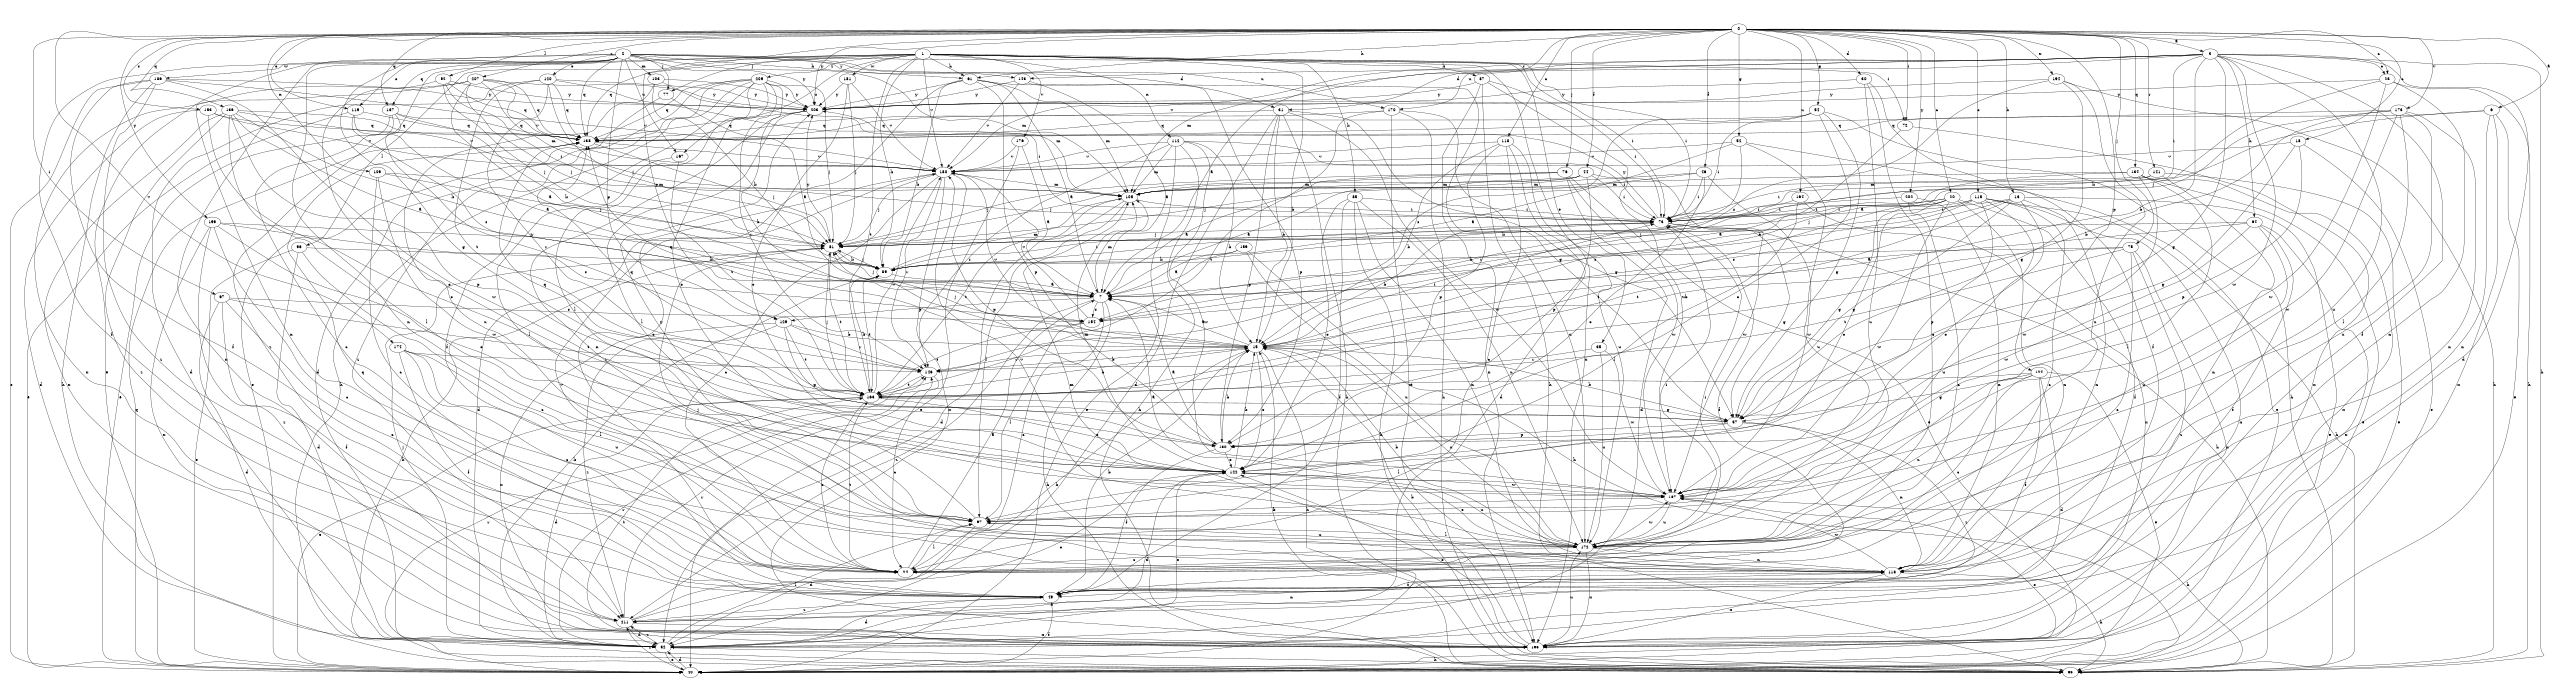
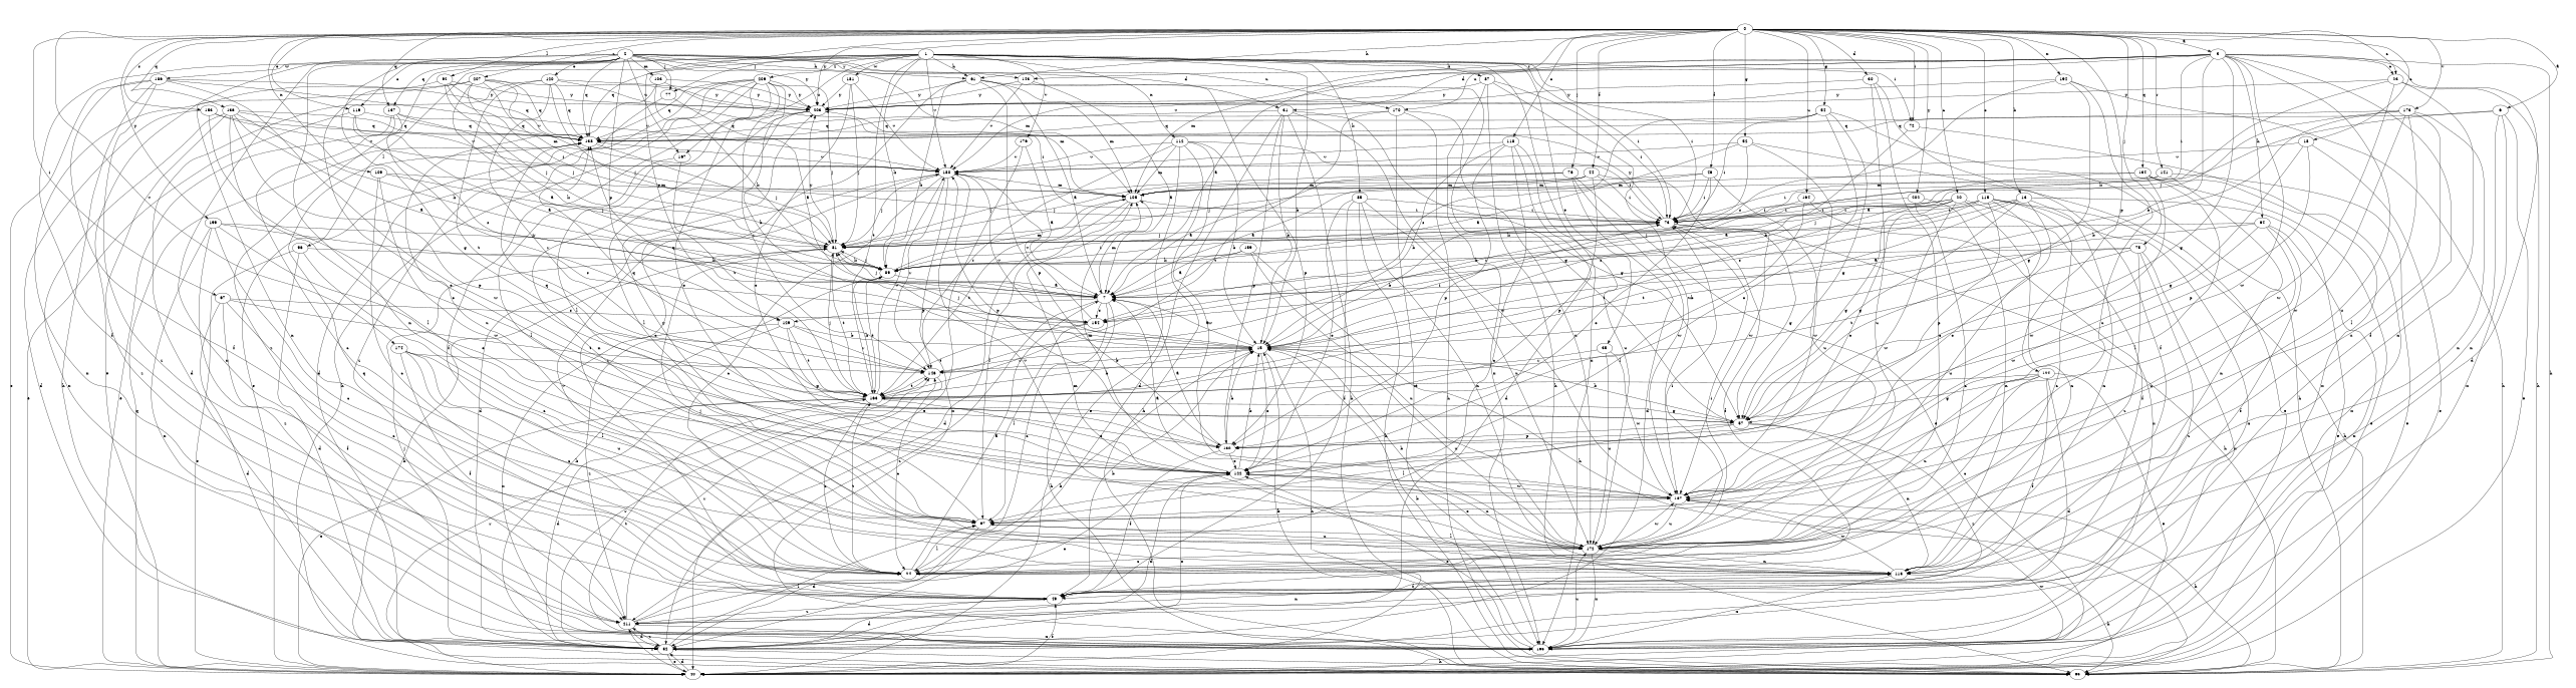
  strict digraph {
    0
    3
    6
    7
    13
    18
    20
    23
    30
    44
    46
    52
    54
    61
    67
    72
    75
    76
    92
    109
    115
    118
    119
    124
    129
    134
    136
    137
    141
    153
    164
    173
    174
    194
    199
    202
    203
    207
    15
    73
    180
    31
    49
    57
    105
    143
    170
    32
    64
    65
    172
    187
    138
    195
    40
    113
    81
    211
    24
    154
    163
    122
    130
    89
    146
    97
    159
    1
    35
    77
    85
    87
    96
    112
    167
    176
    181
    209
    2
    103
    120
    186
    0 -> 3 [label=a]
    0 -> 6 [label=a]
    0 -> 7 [label=a]
    0 -> 13 [label=b]
    0 -> 18 [label=c]
    0 -> 20 [label=c]
    0 -> 23 [label=c]
    0 -> 30 [label=d]
    0 -> 44 [label=f]
    0 -> 46 [label=f]
    0 -> 52 [label=g]
    0 -> 54 [label=g]
    0 -> 61 [label=h]
    0 -> 67 [label=i]
    0 -> 72 [label=i]
    0 -> 75 [label=j]
    0 -> 76 [label=j]
    0 -> 92 [label=l]
    0 -> 109 [label=n]
    0 -> 115 [label=o]
    0 -> 118 [label=o]
    0 -> 119 [label=o]
    0 -> 124 [label=p]
    0 -> 129 [label=p]
    0 -> 134 [label=q]
    0 -> 136 [label=q]
    0 -> 137 [label=q]
    0 -> 141 [label=r]
    0 -> 153 [label=s]
    0 -> 164 [label=u]
    0 -> 173 [label=v]
    0 -> 174 [label=v]
    0 -> 194 [label=x]
    0 -> 199 [label=y]
    0 -> 202 [label=y]
    0 -> 203 [label=y]
    0 -> 207 [label=z]
    3 -> 23 [label=c]
    3 -> 15 [label=b]
    3 -> 73 [label=i]
    3 -> 180 [label=v]
    3 -> 31 [label=d]
    3 -> 49 [label=f]
    3 -> 57 [label=g]
    3 -> 105 [label=m]
    3 -> 143 [label=r]
    3 -> 170 [label=u]
    3 -> 32 [label=d]
    3 -> 64 [label=h]
    3 -> 65 [label=h]
    3 -> 172 [label=u]
    3 -> 187 [label=w]
    6 -> 138 [label=q]
    6 -> 195 [label=x]
    6 -> 40 [label=e]
    6 -> 113 [label=n]
    6 -> 81 [label=j]
    7 -> 129 [label=p]
    7 -> 105 [label=m]
    7 -> 65 [label=h]
    7 -> 81 [label=j]
    7 -> 211 [label=z]
    7 -> 24 [label=c]
    7 -> 154 [label=s]
    13 -> 73 [label=i]
    13 -> 57 [label=g]
    13 -> 40 [label=e]
    13 -> 113 [label=n]
    13 -> 154 [label=s]
    13 -> 163 [label=t]
    13 -> 122 [label=o]
    18 -> 180 [label=v]
    18 -> 57 [label=g]
    18 -> 40 [label=e]
    18 -> 130 [label=p]
    20 -> 73 [label=i]
    20 -> 49 [label=f]
    20 -> 57 [label=g]
    20 -> 187 [label=w]
    20 -> 113 [label=n]
    20 -> 81 [label=j]
    20 -> 163 [label=t]
    20 -> 122 [label=o]
    23 -> 203 [label=y]
    23 -> 65 [label=h]
    23 -> 187 [label=w]
    23 -> 113 [label=n]
    23 -> 89 [label=k]
    30 -> 203 [label=y]
    30 -> 49 [label=f]
    30 -> 172 [label=u]
    30 -> 24 [label=c]
    44 -> 7 [label=a]
    44 -> 73 [label=i]
    44 -> 105 [label=m]
    44 -> 187 [label=w]
    44 -> 81 [label=j]
    44 -> 130 [label=p]
    46 -> 73 [label=i]
    46 -> 105 [label=m]
    46 -> 187 [label=w]
    46 -> 81 [label=j]
    46 -> 122 [label=o]
    52 -> 7 [label=a]
    52 -> 180 [label=v]
    52 -> 172 [label=u]
    52 -> 40 [label=e]
    52 -> 146 [label=r]
    54 -> 73 [label=i]
    54 -> 57 [label=g]
    54 -> 65 [label=h]
    54 -> 138 [label=q]
    54 -> 154 [label=s]
    54 -> 122 [label=o]
    61 -> 7 [label=a]
    61 -> 203 [label=y]
    61 -> 57 [label=g]
    61 -> 105 [label=m]
    61 -> 24 [label=c]
    61 -> 130 [label=p]
    61 -> 89 [label=k]
    67 -> 49 [label=f]
    67 -> 32 [label=d]
    67 -> 24 [label=c]
    67 -> 154 [label=s]
    67 -> 163 [label=t]
    72 -> 15 [label=b]
    72 -> 195 [label=x]
    75 -> 15 [label=b]
    75 -> 195 [label=x]
    75 -> 211 [label=z]
-   75 -> 24 [label=c]
+   75 -> 24 [label=z]
    75 -> 163 [label=t]
    75 -> 89 [label=k]
    76 -> 7 [label=a]
    76 -> 105 [label=m]
    76 -> 32 [label=d]
    76 -> 187 [label=w]
    76 -> 40 [label=e]
    76 -> 81 [label=j]
    92 -> 203 [label=y]
    92 -> 73 [label=i]
    92 -> 138 [label=q]
    92 -> 81 [label=j]
    92 -> 122 [label=o]
    109 -> 105 [label=m]
    109 -> 187 [label=w]
    109 -> 81 [label=j]
    109 -> 24 [label=c]
    115 -> 73 [label=i]
    115 -> 65 [label=h]
    115 -> 172 [label=u]
    115 -> 195 [label=x]
    115 -> 24 [label=c]
    115 -> 154 [label=s]
    115 -> 130 [label=p]
    115 -> 89 [label=k]
    118 -> 15 [label=b]
    118 -> 180 [label=v]
    118 -> 32 [label=d]
    118 -> 172 [label=u]
    118 -> 24 [label=c]
    118 -> 130 [label=p]
    119 -> 7 [label=a]
    119 -> 138 [label=q]
    119 -> 40 [label=e]
    119 -> 154 [label=s]
    124 -> 49 [label=f]
    124 -> 57 [label=g]
    124 -> 32 [label=d]
    124 -> 172 [label=u]
    124 -> 40 [label=e]
    124 -> 24 [label=c]
    124 -> 163 [label=t]
    129 -> 15 [label=b]
    129 -> 195 [label=x]
    129 -> 211 [label=z]
    129 -> 163 [label=t]
    129 -> 130 [label=p]
    129 -> 146 [label=r]
    134 -> 7 [label=a]
    134 -> 105 [label=m]
    134 -> 187 [label=w]
    134 -> 195 [label=x]
    134 -> 40 [label=e]
    134 -> 97 [label=l]
    136 -> 7 [label=a]
    136 -> 180 [label=v]
    136 -> 138 [label=q]
    136 -> 195 [label=x]
    136 -> 211 [label=z]
    136 -> 130 [label=p]
    136 -> 89 [label=k]
    136 -> 97 [label=l]
    137 -> 138 [label=q]
    137 -> 40 [label=e]
    137 -> 24 [label=c]
    137 -> 89 [label=k]
    137 -> 146 [label=r]
    141 -> 73 [label=i]
    141 -> 105 [label=m]
    141 -> 40 [label=e]
    141 -> 113 [label=n]
    153 -> 180 [label=v]
    153 -> 32 [label=d]
    153 -> 138 [label=q]
    153 -> 122 [label=o]
    164 -> 73 [label=i]
    164 -> 195 [label=x]
    164 -> 97 [label=l]
    173 -> 7 [label=a]
    173 -> 15 [label=b]
    173 -> 172 [label=u]
    173 -> 187 [label=w]
    173 -> 138 [label=q]
    173 -> 113 [label=n]
    173 -> 97 [label=l]
    174 -> 49 [label=f]
    174 -> 172 [label=u]
    174 -> 24 [label=c]
    174 -> 146 [label=r]
    174 -> 97 [label=l]
    194 -> 203 [label=y]
    194 -> 57 [label=g]
    194 -> 65 [label=h]
    194 -> 172 [label=u]
    194 -> 154 [label=s]
    199 -> 195 [label=x]
    199 -> 81 [label=j]
    199 -> 211 [label=z]
    199 -> 24 [label=c]
    199 -> 154 [label=s]
    199 -> 122 [label=o]
    202 -> 73 [label=i]
    202 -> 113 [label=n]
    202 -> 24 [label=c]
    203 -> 138 [label=q]
    203 -> 113 [label=n]
    203 -> 97 [label=l]
    207 -> 7 [label=a]
    207 -> 203 [label=y]
    207 -> 180 [label=v]
    207 -> 105 [label=m]
    207 -> 138 [label=q]
    207 -> 195 [label=x]
    207 -> 113 [label=n]
    207 -> 81 [label=j]
    15 -> 7 [label=a]
    15 -> 73 [label=i]
    15 -> 180 [label=v]
    15 -> 65 [label=h]
    15 -> 172 [label=u]
    15 -> 138 [label=q]
    15 -> 81 [label=j]
    15 -> 122 [label=o]
    15 -> 146 [label=r]
    73 -> 203 [label=y]
    73 -> 15 [label=b]
    73 -> 49 [label=f]
    73 -> 57 [label=g]
    73 -> 65 [label=h]
    73 -> 81 [label=j]
    180 -> 105 [label=m]
    180 -> 32 [label=d]
    180 -> 195 [label=x]
    180 -> 81 [label=j]
    180 -> 24 [label=c]
    180 -> 130 [label=p]
    180 -> 146 [label=r]
    31 -> 15 [label=b]
    31 -> 57 [label=g]
    31 -> 32 [label=d]
    31 -> 65 [label=h]
    31 -> 187 [label=w]
    31 -> 138 [label=q]
    31 -> 130 [label=p]
    49 -> 15 [label=b]
    49 -> 180 [label=v]
    49 -> 32 [label=d]
    49 -> 138 [label=q]
    49 -> 211 [label=z]
    57 -> 15 [label=b]
    57 -> 138 [label=q]
    57 -> 113 [label=n]
    57 -> 211 [label=z]
    57 -> 130 [label=p]
    57 -> 97 [label=l]
    105 -> 73 [label=i]
    105 -> 32 [label=d]
    105 -> 163 [label=t]
    105 -> 97 [label=l]
    143 -> 7 [label=a]
    143 -> 203 [label=y]
    143 -> 180 [label=v]
    143 -> 130 [label=p]
    170 -> 65 [label=h]
    170 -> 172 [label=u]
    170 -> 138 [label=q]
    170 -> 195 [label=x]
    170 -> 163 [label=t]
    32 -> 65 [label=h]
    32 -> 40 [label=e]
    32 -> 81 [label=j]
    32 -> 211 [label=z]
    32 -> 122 [label=o]
    32 -> 89 [label=k]
    32 -> 146 [label=r]
    32 -> 97 [label=l]
    64 -> 7 [label=a]
    64 -> 49 [label=f]
    64 -> 172 [label=u]
    64 -> 187 [label=w]
    64 -> 195 [label=x]
    64 -> 81 [label=j]
    172 -> 15 [label=b]
    172 -> 73 [label=i]
    172 -> 180 [label=v]
    172 -> 187 [label=w]
    172 -> 195 [label=x]
    172 -> 113 [label=n]
    172 -> 24 [label=c]
    172 -> 122 [label=o]
    172 -> 97 [label=l]
    187 -> 7 [label=a]
    187 -> 65 [label=h]
    187 -> 172 [label=u]
    187 -> 97 [label=l]
    138 -> 180 [label=v]
    138 -> 81 [label=j]
    195 -> 15 [label=b]
    195 -> 172 [label=u]
    195 -> 163 [label=t]
    195 -> 122 [label=o]
    40 -> 15 [label=b]
    40 -> 49 [label=f]
    40 -> 32 [label=d]
-   40 -> 187 [label=o]
+   40 -> 187 [label=w]
    40 -> 138 [label=q]
    40 -> 211 [label=z]
    40 -> 146 [label=r]
    113 -> 49 [label=f]
    113 -> 105 [label=m]
    113 -> 65 [label=h]
    113 -> 187 [label=w]
    113 -> 195 [label=x]
    113 -> 81 [label=j]
    81 -> 203 [label=y]
    81 -> 65 [label=h]
    81 -> 163 [label=t]
    81 -> 89 [label=k]
    211 -> 15 [label=b]
    211 -> 32 [label=d]
    211 -> 195 [label=x]
    211 -> 113 [label=n]
    211 -> 122 [label=o]
    211 -> 146 [label=r]
    24 -> 7 [label=a]
    24 -> 73 [label=i]
    24 -> 163 [label=t]
    24 -> 97 [label=l]
    154 -> 180 [label=v]
    154 -> 163 [label=t]
    154 -> 97 [label=l]
    163 -> 15 [label=b]
    163 -> 180 [label=v]
    163 -> 57 [label=g]
    163 -> 32 [label=d]
    163 -> 138 [label=q]
    163 -> 40 [label=e]
    163 -> 81 [label=j]
    163 -> 24 [label=c]
    163 -> 122 [label=o]
    163 -> 89 [label=k]
    122 -> 15 [label=b]
    122 -> 105 [label=m]
    122 -> 32 [label=d]
    122 -> 172 [label=u]
    122 -> 187 [label=w]
    130 -> 7 [label=a]
    130 -> 15 [label=b]
    130 -> 49 [label=f]
    130 -> 122 [label=o]
    89 -> 7 [label=a]
    89 -> 73 [label=i]
    89 -> 105 [label=m]
    89 -> 81 [label=j]
    89 -> 163 [label=t]
    146 -> 15 [label=b]
    146 -> 24 [label=c]
    146 -> 163 [label=t]
    97 -> 203 [label=y]
    97 -> 32 [label=d]
    97 -> 172 [label=u]
    159 -> 7 [label=a]
    159 -> 65 [label=h]
    159 -> 172 [label=u]
    159 -> 89 [label=k]
    1 -> 61 [label=h]
    1 -> 72 [label=i]
    1 -> 137 [label=q]
    1 -> 15 [label=b]
    1 -> 73 [label=i]
    1 -> 180 [label=v]
    1 -> 138 [label=q]
    1 -> 195 [label=x]
    1 -> 211 [label=z]
    1 -> 163 [label=t]
    1 -> 89 [label=k]
    1 -> 35 [label=e]
    1 -> 77 [label=j]
    1 -> 85 [label=k]
    1 -> 87 [label=k]
    1 -> 96 [label=l]
    1 -> 112 [label=n]
    1 -> 167 [label=u]
    1 -> 176 [label=v]
    1 -> 181 [label=w]
    1 -> 209 [label=z]
    35 -> 172 [label=u]
    35 -> 187 [label=w]
    35 -> 146 [label=r]
    77 -> 7 [label=a]
    77 -> 40 [label=e]
    85 -> 73 [label=i]
    85 -> 49 [label=f]
    85 -> 65 [label=h]
    85 -> 172 [label=u]
    85 -> 113 [label=n]
    85 -> 122 [label=o]
    87 -> 203 [label=y]
    87 -> 73 [label=i]
    87 -> 65 [label=h]
    87 -> 187 [label=w]
    87 -> 195 [label=x]
    96 -> 32 [label=d]
    96 -> 40 [label=e]
    96 -> 24 [label=c]
    96 -> 89 [label=k]
    112 -> 15 [label=b]
    112 -> 73 [label=i]
    112 -> 180 [label=v]
    112 -> 105 [label=m]
    112 -> 65 [label=h]
    112 -> 187 [label=w]
    112 -> 40 [label=e]
    112 -> 146 [label=r]
    167 -> 163 [label=t]
    167 -> 97 [label=l]
    176 -> 7 [label=a]
    176 -> 180 [label=v]
    176 -> 40 [label=e]
    181 -> 203 [label=y]
    181 -> 180 [label=v]
    181 -> 81 [label=j]
    181 -> 122 [label=o]
    209 -> 203 [label=y]
    209 -> 15 [label=b]
    209 -> 49 [label=f]
    209 -> 32 [label=d]
    209 -> 65 [label=h]
    209 -> 138 [label=q]
    209 -> 81 [label=j]
    209 -> 211 [label=z]
    209 -> 122 [label=o]
    209 -> 146 [label=r]
    209 -> 97 [label=l]
    2 -> 61 [label=h]
    2 -> 119 [label=o]
    2 -> 129 [label=p]
    2 -> 203 [label=y]
    2 -> 73 [label=i]
    2 -> 31 [label=d]
    2 -> 49 [label=f]
    2 -> 57 [label=g]
    2 -> 105 [label=m]
    2 -> 143 [label=r]
    2 -> 170 [label=u]
    2 -> 138 [label=q]
    2 -> 195 [label=x]
    2 -> 40 [label=e]
    2 -> 113 [label=n]
    2 -> 77 [label=j]
    2 -> 167 [label=u]
    2 -> 103 [label=m]
    2 -> 120 [label=o]
    2 -> 186 [label=w]
    103 -> 203 [label=y]
    103 -> 105 [label=m]
    103 -> 172 [label=u]
    103 -> 89 [label=k]
    120 -> 203 [label=y]
    120 -> 73 [label=i]
    120 -> 32 [label=d]
    120 -> 138 [label=q]
    120 -> 81 [label=j]
    120 -> 163 [label=t]
    120 -> 146 [label=r]
    186 -> 203 [label=y]
    186 -> 180 [label=v]
    186 -> 49 [label=f]
    186 -> 65 [label=h]
    186 -> 187 [label=w]
    186 -> 40 [label=e]
    186 -> 211 [label=z]
  }
